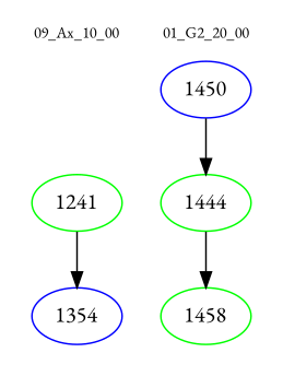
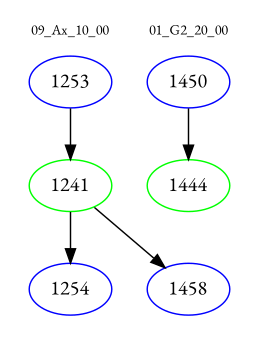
  digraph {
    fontname="EB Garamond"
    node [color=blue fontname="EB Garamond"]
    edge [color=black fontname="EB Garamond"]
+   n1 [label=1253]
    n2 [color=green label=1241]
-   n3 [label=1354]
+   n3 [label=1254]
    n4 [label=1450]
    n5 [color=green label=1444]
-   n6 [color=green label=1458]
+   n6 [label=1458]
    subgraph cluster_1 {
      color=white
      fontsize=10
      label="09_Ax_10_00"
+     n1
      n2
      n3
    }
    subgraph cluster_2 {
      color=white
      fontsize=10
      label="01_G2_20_00"
      n4
      n5
      n6
    }
+   n1 -> n2
    n2 -> n3
    n4 -> n5
-   n5 -> n6
+   n2 -> n6
  }
